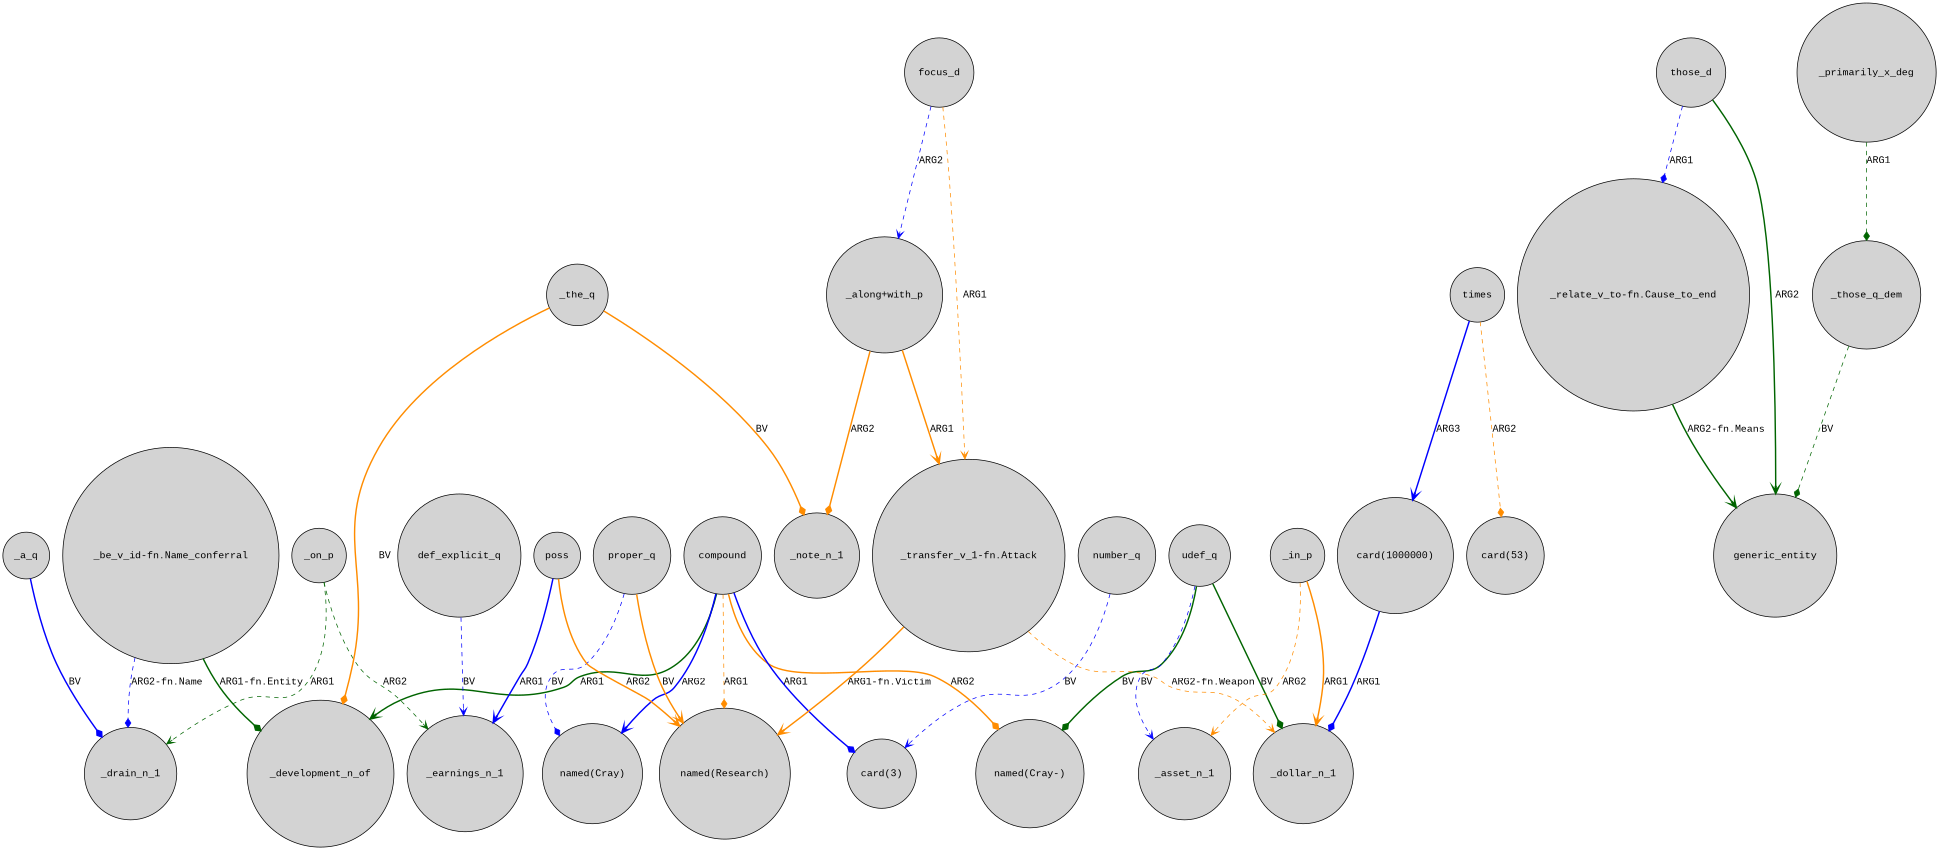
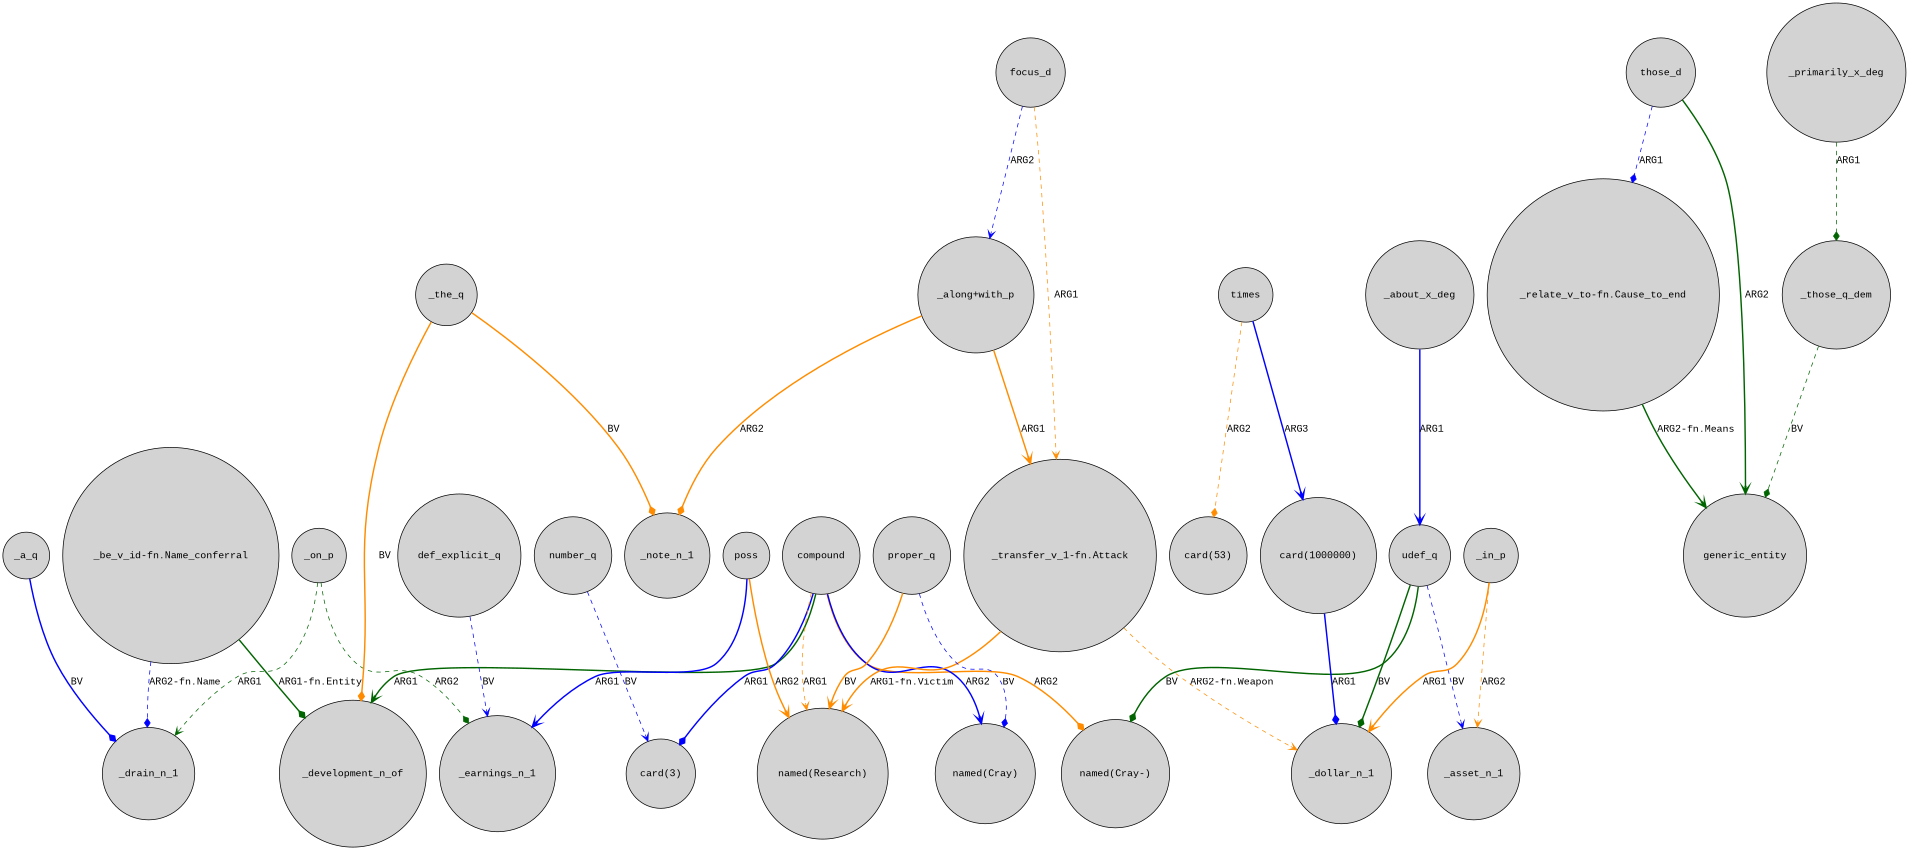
  digraph {
    fontname="Liberation Mono"
    node [fontname="Liberation Mono" shape=circle style=filled]
    edge [arrowhead=vee color=blue fontname="Liberation Mono" style=bold]
    udef_q
    "named(Cray-)"
    _asset_n_1
    _dollar_n_1
    n5 [label=those_d]
    "_relate_v_to-fn.Cause_to_end"
    generic_entity
    _primarily_x_deg
    _those_q_dem
    compound
    _development_n_of
    "named(Cray)"
    "card(3)"
    "named(Research)"
    focus_d
    "_transfer_v_1-fn.Attack"
    "_along+with_p"
    _note_n_1
    _in_p
    proper_q
+   _about_x_deg
    poss
    _earnings_n_1
    times
    "card(53)"
    "card(1000000)"
    "_be_v_id-fn.Name_conferral"
    _drain_n_1
    _a_q
    _on_p
    _the_q
    def_explicit_q
    number_q
    udef_q -> "named(Cray-)" [arrowhead=diamond color=darkgreen label=BV]
    udef_q -> _asset_n_1 [label=BV style=dashed]
    udef_q -> _dollar_n_1 [arrowhead=diamond color=darkgreen label=BV]
    n5 -> "_relate_v_to-fn.Cause_to_end" [arrowhead=diamond label=ARG1 style=dashed]
    n5 -> generic_entity [color=darkgreen label=ARG2]
    "_relate_v_to-fn.Cause_to_end" -> generic_entity [color=darkgreen label="ARG2-fn.Means"]
    _primarily_x_deg -> _those_q_dem [arrowhead=diamond color=darkgreen label=ARG1 style=dashed]
    _those_q_dem -> generic_entity [arrowhead=diamond color=darkgreen label=BV style=dashed]
    compound -> "named(Cray-)" [arrowhead=diamond color=darkorange label=ARG2]
    compound -> _development_n_of [color=darkgreen label=ARG1]
    compound -> "named(Cray)" [label=ARG2]
    compound -> "card(3)" [arrowhead=diamond label=ARG1]
-   compound -> "named(Research)" [arrowhead=diamond color=darkorange label=ARG1 style=dashed]
+   compound -> "named(Research)" [color=darkorange label=ARG1 style=dashed]
    focus_d -> "_transfer_v_1-fn.Attack" [color=darkorange label=ARG1 style=dashed]
    focus_d -> "_along+with_p" [label=ARG2 style=dashed]
    "_transfer_v_1-fn.Attack" -> _dollar_n_1 [color=darkorange label="ARG2-fn.Weapon" style=dashed]
    "_transfer_v_1-fn.Attack" -> "named(Research)" [color=darkorange label="ARG1-fn.Victim"]
    "_along+with_p" -> "_transfer_v_1-fn.Attack" [color=darkorange label=ARG1]
    "_along+with_p" -> _note_n_1 [arrowhead=diamond color=darkorange label=ARG2]
    _in_p -> _asset_n_1 [color=darkorange label=ARG2 style=dashed]
    _in_p -> _dollar_n_1 [color=darkorange label=ARG1]
    proper_q -> "named(Cray)" [arrowhead=diamond label=BV style=dashed]
    proper_q -> "named(Research)" [color=darkorange label=BV]
+   _about_x_deg -> udef_q [label=ARG1]
    poss -> "named(Research)" [color=darkorange label=ARG2]
    poss -> _earnings_n_1 [label=ARG1]
    times -> "card(53)" [arrowhead=diamond color=darkorange label=ARG2 style=dashed]
    times -> "card(1000000)" [label=ARG3]
    "card(1000000)" -> _dollar_n_1 [arrowhead=diamond label=ARG1]
    "_be_v_id-fn.Name_conferral" -> _development_n_of [arrowhead=diamond color=darkgreen label="ARG1-fn.Entity"]
    "_be_v_id-fn.Name_conferral" -> _drain_n_1 [arrowhead=diamond label="ARG2-fn.Name" style=dashed]
    _a_q -> _drain_n_1 [arrowhead=diamond label=BV]
-   _on_p -> _earnings_n_1 [color=darkgreen label=ARG2 style=dashed]
+   _on_p -> _earnings_n_1 [arrowhead=diamond color=darkgreen label=ARG2 style=dashed]
    _on_p -> _drain_n_1 [color=darkgreen label=ARG1 style=dashed]
    _the_q -> _development_n_of [arrowhead=diamond color=darkorange label=BV]
    _the_q -> _note_n_1 [arrowhead=diamond color=darkorange label=BV]
    def_explicit_q -> _earnings_n_1 [label=BV style=dashed]
    number_q -> "card(3)" [label=BV style=dashed]
  }
